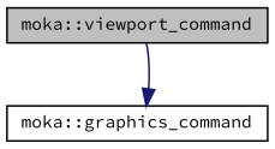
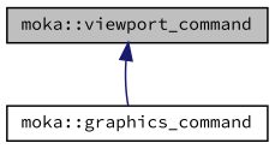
  digraph {
    fontname="Source Code Pro"
    node [color=black fontname="Source Code Pro" fontsize=10 shape=record style=filled]
    n1 [fillcolor=grey75 fontcolor=black height=0.2 label="moka::viewport_command" width=0.4]
    n2 [fillcolor=white height=0.2 label="moka::graphics_command" width=0.4]
-   n2 -> n1 [color=midnightblue dir=back fontname="Source Code Pro" fontsize=10 labelfontname=Helvetica labelfontsize=10 style=solid]
+   n1 -> n2 [color=midnightblue dir=back fontname="Source Code Pro" fontsize=10 labelfontname=Helvetica labelfontsize=10 style=solid]
  }
